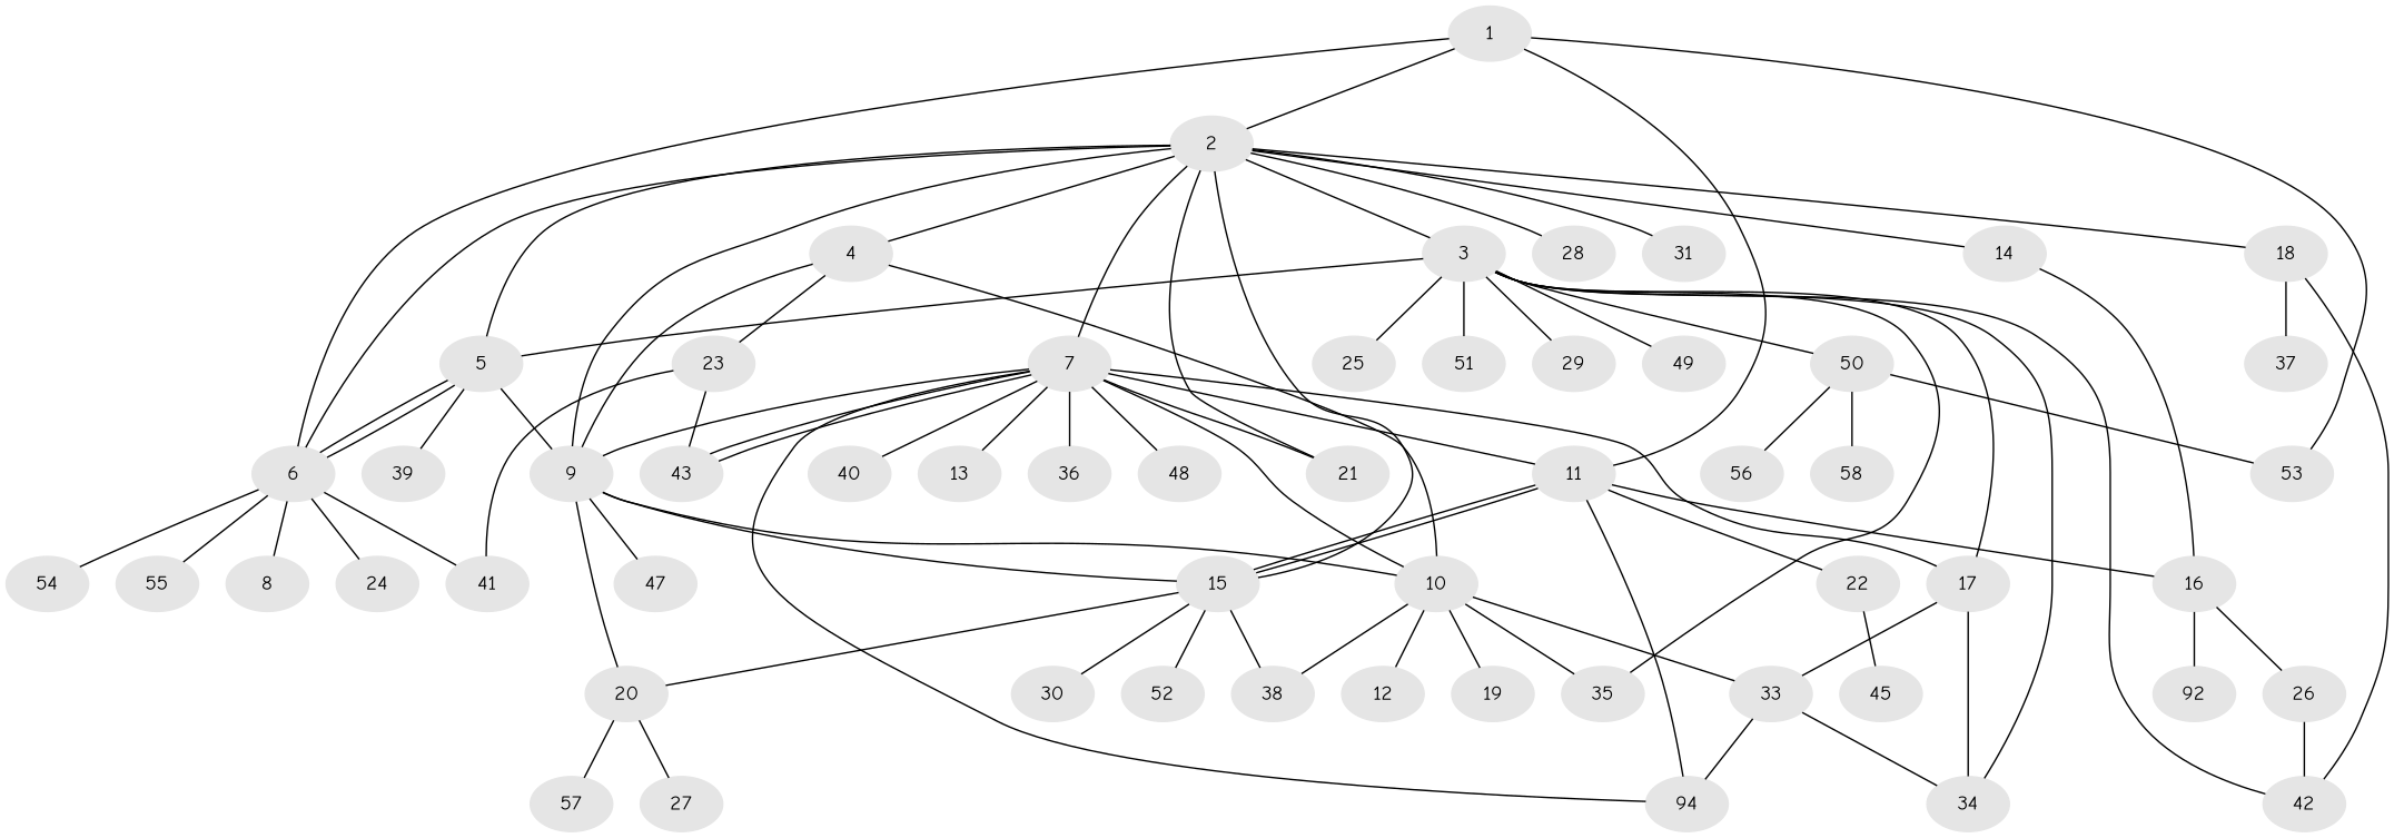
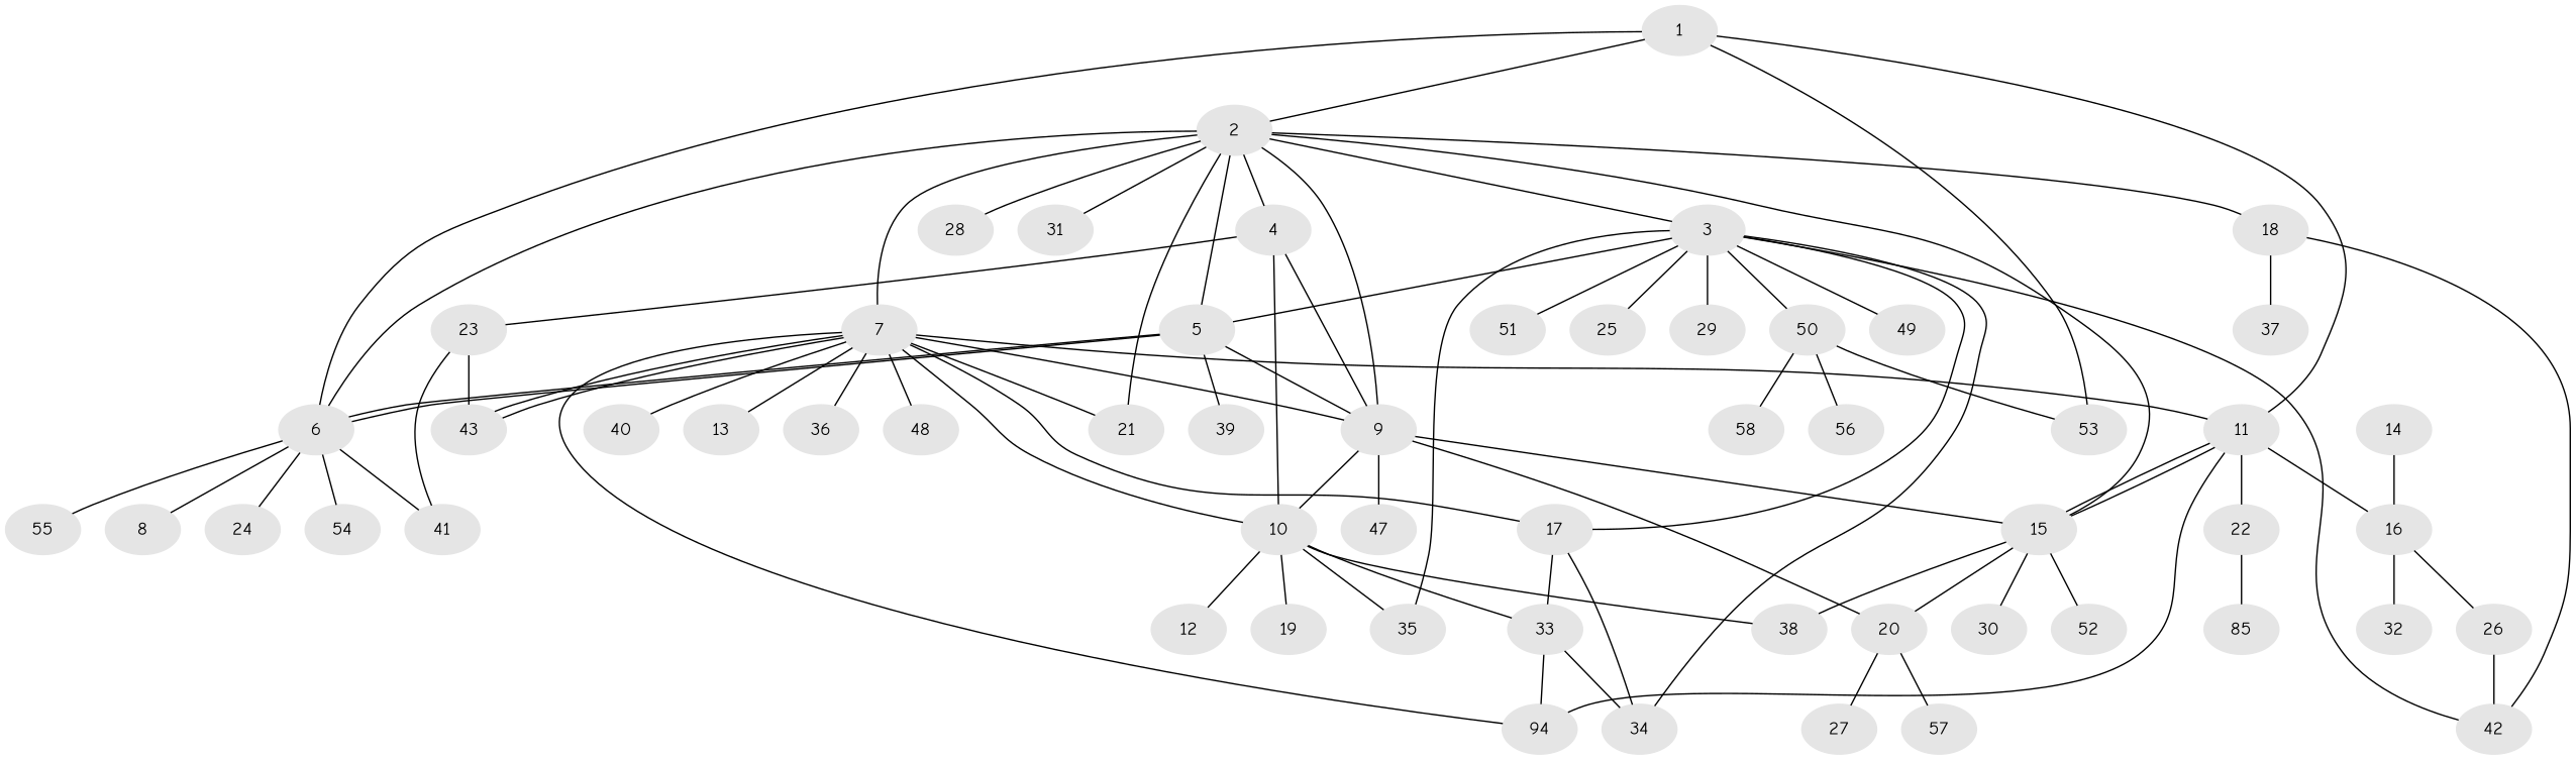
  graph {
    fontname="Comic Neue"
    node [color=gray90 fontname="Comic Neue" style=filled]
    edge [fontname="Comic Neue"]
    1
    2
    6
    11
    53
    3
    4
    5
    7
    9
    14
    15
    18
    21
    28
    31
    8
    24
    41
    54
    55
    16
    n23 [label=94]
    22
    17
    25
    29
    34
    35
    42
    49
    50
    51
    10
    23
    39
    40
    13
    36
    43
    48
    20
    47
    38
    30
    52
    26
-   32 [label=92]
+   32
    37
    33
    56
    58
    12
    19
    27
    57
-   45
+   45 [label=85]
    1 -- 2
    1 -- 6
    1 -- 11
    1 -- 53
    2 -- 6
    2 -- 3
    2 -- 4
    2 -- 5
    2 -- 7
    2 -- 9
-   2 -- 14
    2 -- 15
    2 -- 18
    2 -- 21
    2 -- 28
    2 -- 31
    6 -- 8
    6 -- 24
    6 -- 41
    6 -- 54
    6 -- 55
    11 -- 15
    11 -- 15
    11 -- 16
    11 -- n23
    11 -- 22
    3 -- 5
    3 -- 17
    3 -- 25
    3 -- 29
    3 -- 34
    3 -- 35
    3 -- 42
    3 -- 49
    3 -- 50
    3 -- 51
    4 -- 9
    4 -- 10
    4 -- 23
    5 -- 6
    5 -- 6
    5 -- 9
    5 -- 39
    7 -- 11
    7 -- 9
    7 -- 21
    7 -- n23
    7 -- 17
    7 -- 10
    7 -- 40
    7 -- 13
    7 -- 36
    7 -- 43
    7 -- 43
    7 -- 48
    9 -- 15
    9 -- 10
    9 -- 20
    9 -- 47
    14 -- 16
    15 -- 20
    15 -- 38
    15 -- 30
    15 -- 52
    18 -- 42
    18 -- 37
    16 -- 26
    16 -- 32
    22 -- 45
    17 -- 34
    17 -- 33
    50 -- 53
    50 -- 56
    50 -- 58
    10 -- 35
    10 -- 38
    10 -- 33
    10 -- 12
    10 -- 19
    23 -- 41
    23 -- 43
    20 -- 27
    20 -- 57
    26 -- 42
    33 -- n23
    33 -- 34
  }
